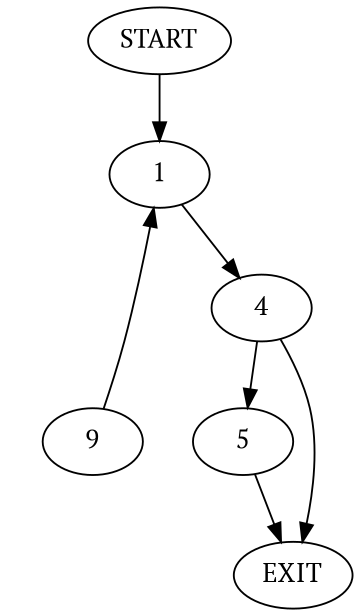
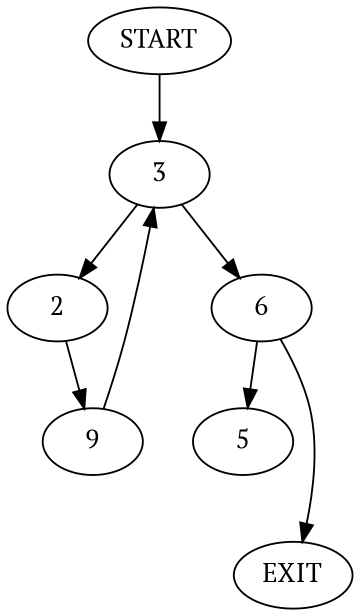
  digraph {
    fontname="PT Serif"
    node [fontname="PT Serif"]
    edge [fontname="PT Serif"]
    n1 [label=START]
-   1
-   4
+   1 [label=3]
+   2
+   4 [label=6]
    n5 [label=9]
    5
    n7 [label=EXIT]
    n1 -> 1
+   1 -> 2
    1 -> 4
+   2 -> n5
    4 -> 5
    4 -> n7
    n5 -> 1
-   5 -> n7
  }
